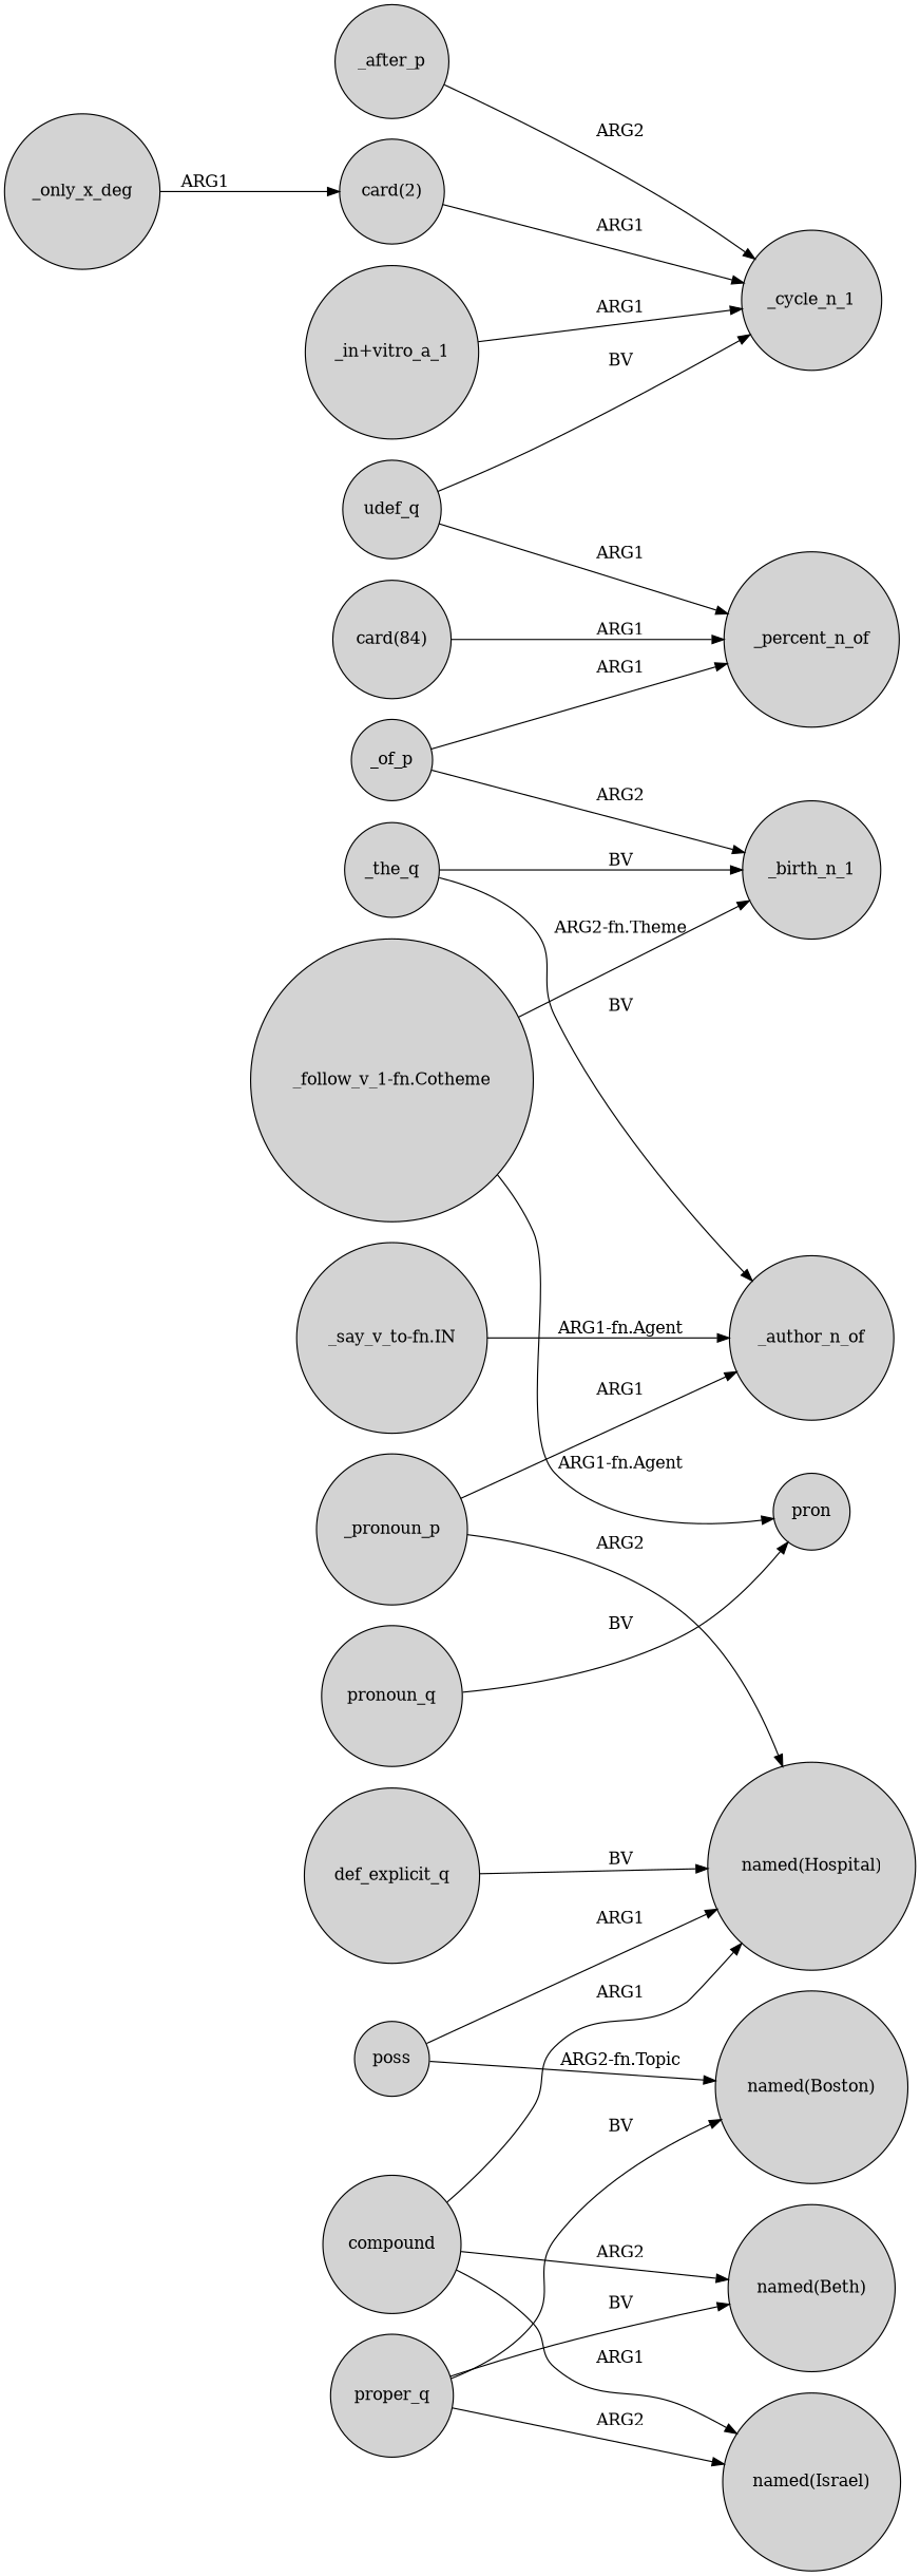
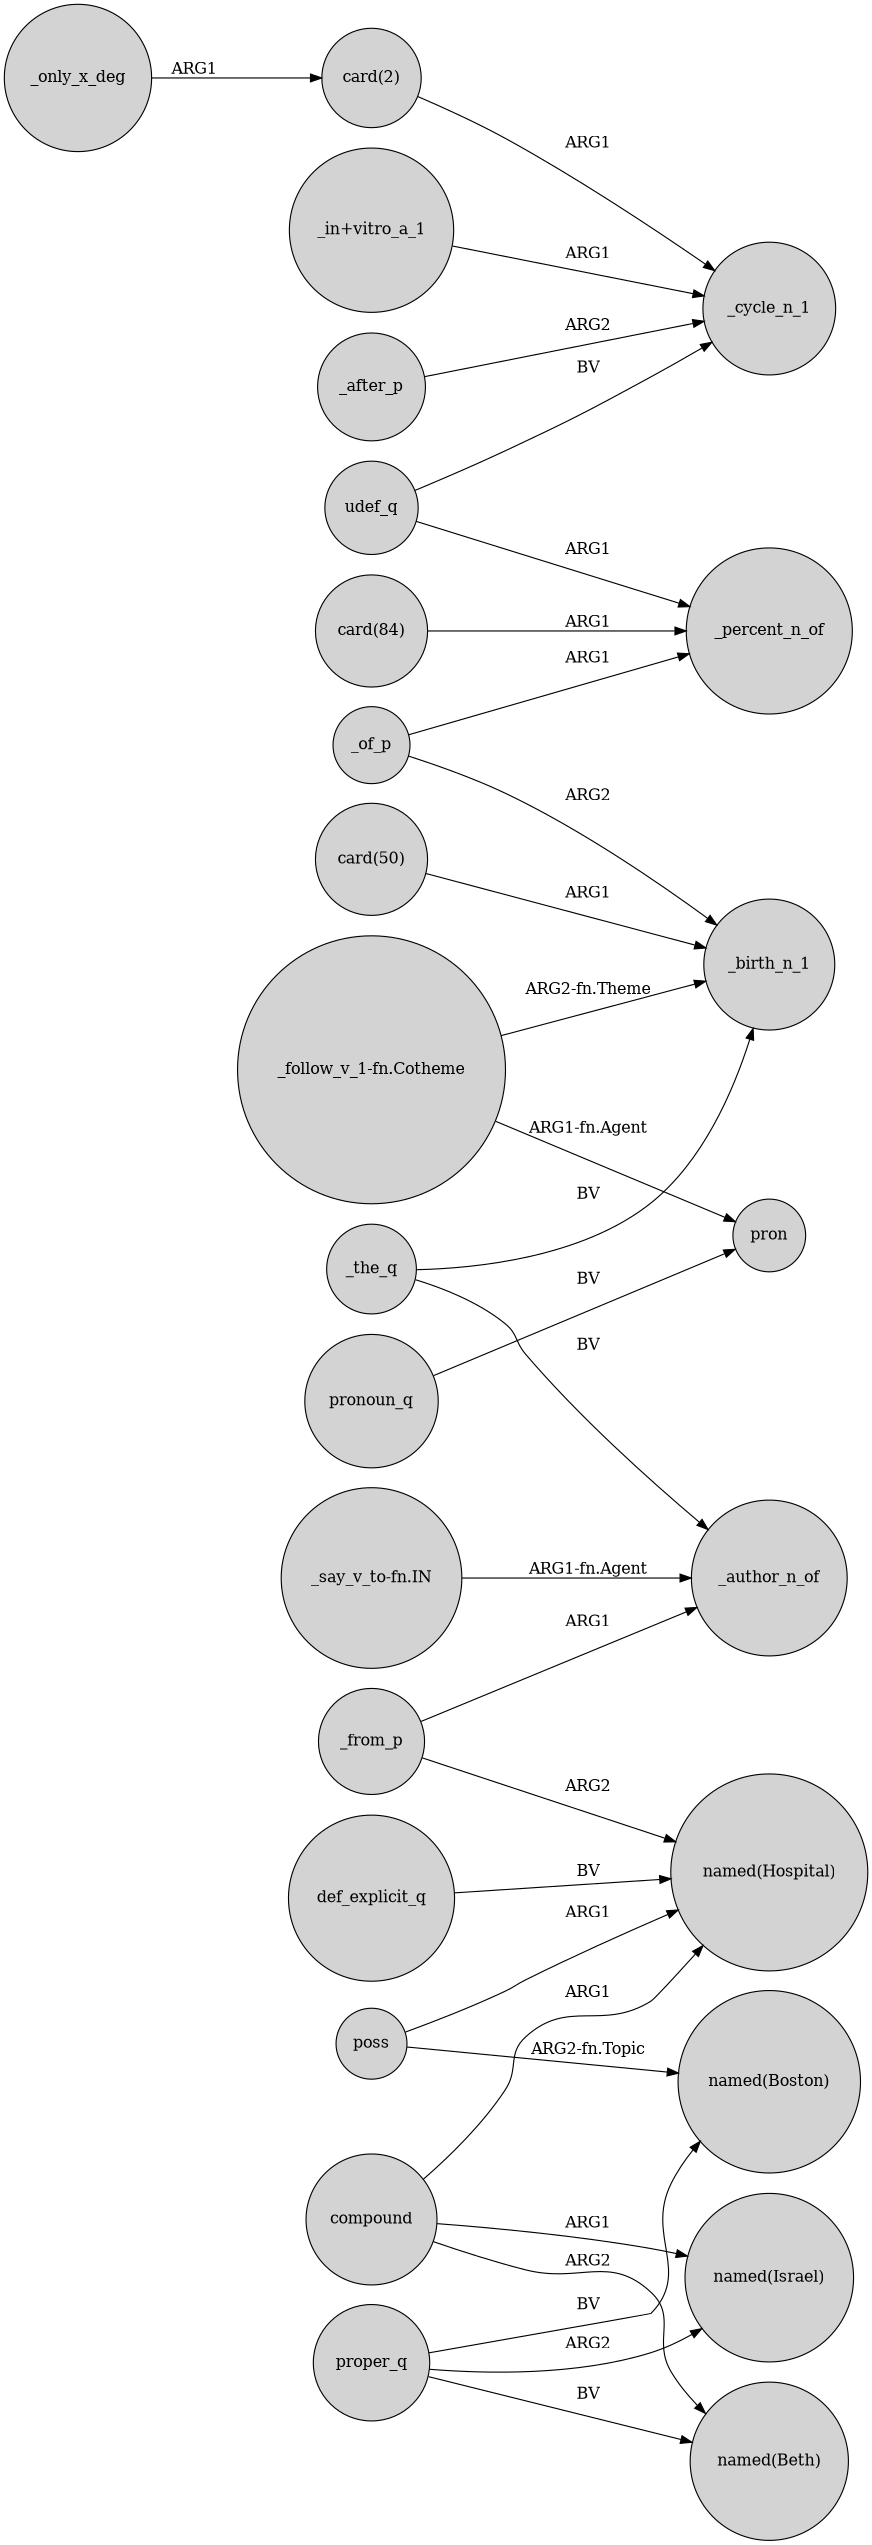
  digraph {
    rankdir=LR
    node [shape=circle style=filled]
    _only_x_deg
    "card(2)"
    _cycle_n_1
    proper_q
    "named(Boston)"
    "named(Beth)"
    "named(Israel)"
    def_explicit_q
    "named(Hospital)"
    _the_q
    _author_n_of
    _birth_n_1
    "_say_v_to-fn.IN"
    udef_q
    _percent_n_of
+   "card(50)"
    compound
    "_in+vitro_a_1"
    _of_p
-   _from_p [label=_pronoun_p]
+   _from_p
    pronoun_q
    pron
    "card(84)"
    _after_p
    poss
    "_follow_v_1-fn.Cotheme"
    _only_x_deg -> "card(2)" [label=ARG1]
    "card(2)" -> _cycle_n_1 [label=ARG1]
    proper_q -> "named(Boston)" [label=BV]
    proper_q -> "named(Beth)" [label=BV]
    proper_q -> "named(Israel)" [label=ARG2]
    def_explicit_q -> "named(Hospital)" [label=BV]
    _the_q -> _author_n_of [label=BV]
    _the_q -> _birth_n_1 [label=BV]
    "_say_v_to-fn.IN" -> _author_n_of [label="ARG1-fn.Agent"]
    udef_q -> _cycle_n_1 [label=BV]
    udef_q -> _percent_n_of [label=ARG1]
+   "card(50)" -> _birth_n_1 [label=ARG1]
    compound -> "named(Beth)" [label=ARG2]
    compound -> "named(Israel)" [label=ARG1]
    compound -> "named(Hospital)" [label=ARG1]
    "_in+vitro_a_1" -> _cycle_n_1 [label=ARG1]
    _of_p -> _birth_n_1 [label=ARG2]
    _of_p -> _percent_n_of [label=ARG1]
    _from_p -> "named(Hospital)" [label=ARG2]
    _from_p -> _author_n_of [label=ARG1]
    pronoun_q -> pron [label=BV]
    "card(84)" -> _percent_n_of [label=ARG1]
    _after_p -> _cycle_n_1 [label=ARG2]
    poss -> "named(Boston)" [label="ARG2-fn.Topic"]
    poss -> "named(Hospital)" [label=ARG1]
    "_follow_v_1-fn.Cotheme" -> _birth_n_1 [label="ARG2-fn.Theme"]
    "_follow_v_1-fn.Cotheme" -> pron [label="ARG1-fn.Agent"]
  }
